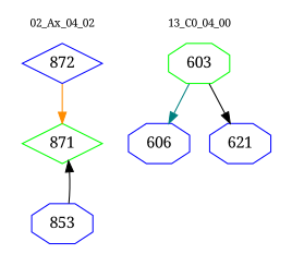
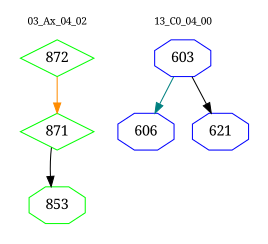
  digraph {
    fontname="Noto Serif"
    node [color=blue fontname="Noto Serif" shape=octagon]
    edge [color=black fontname="Noto Serif"]
    n1 [color=green label=871 shape=diamond]
-   n2 [label=853]
-   n3 [label=872 shape=diamond]
-   n4 [color=green label=603]
+   n2 [color=green label=853]
+   n3 [color=green label=872 shape=diamond]
+   n4 [label=603]
    n5 [label=606]
    n6 [label=621]
    subgraph cluster_1 {
      color=white
      fontsize=10
-     label="02_Ax_04_02"
+     label="03_Ax_04_02"
      n1
      n2
      n3
    }
    subgraph cluster_2 {
      color=white
      fontsize=10
      label="13_C0_04_00"
      n4
      n5
      n6
    }
-   n2 -> n1
+   n1 -> n2
    n3 -> n1 [color=darkorange]
    n4 -> n5 [color=teal]
    n4 -> n6
  }
